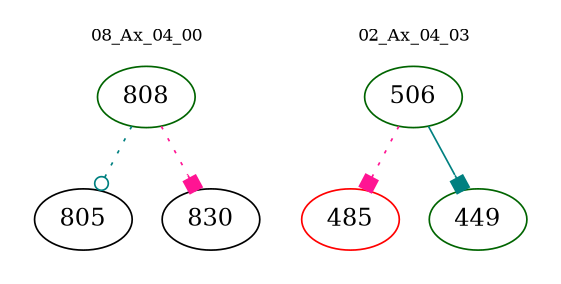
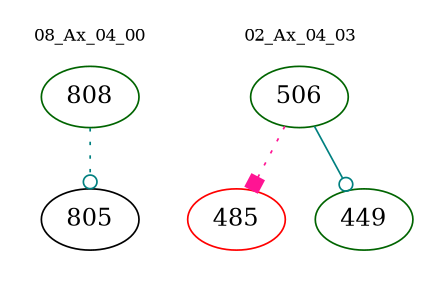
  digraph {
    node [color=darkgreen]
    edge [arrowhead=odot color=teal style=dotted]
    n1 [label=808]
    n2 [color=black label=805]
-   n3 [color=black label=830]
    n4 [label=506]
    n5 [color=red label=485]
    n6 [label=449]
    subgraph cluster_1 {
      color=white
      fontsize=10
      label="08_Ax_04_00"
      n1
      n2
-     n3
    }
    subgraph cluster_2 {
      color=white
      fontsize=10
      label="02_Ax_04_03"
      n4
      n5
      n6
    }
    n1 -> n2
-   n1 -> n3 [arrowhead=box color=deeppink]
    n4 -> n5 [arrowhead=box color=deeppink]
-   n4 -> n6 [arrowhead=box style=solid]
+   n4 -> n6 [style=solid]
  }
